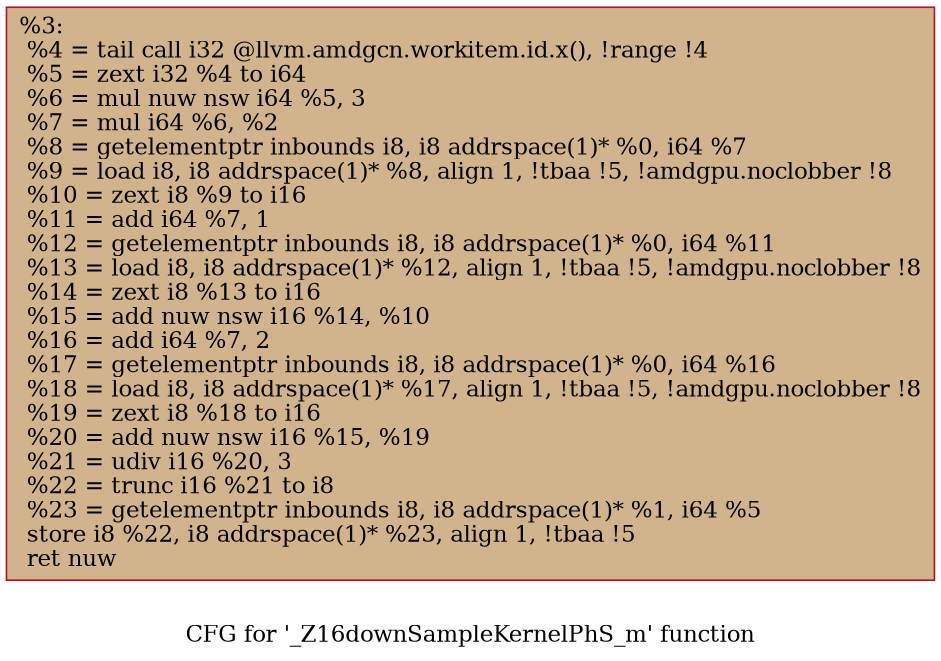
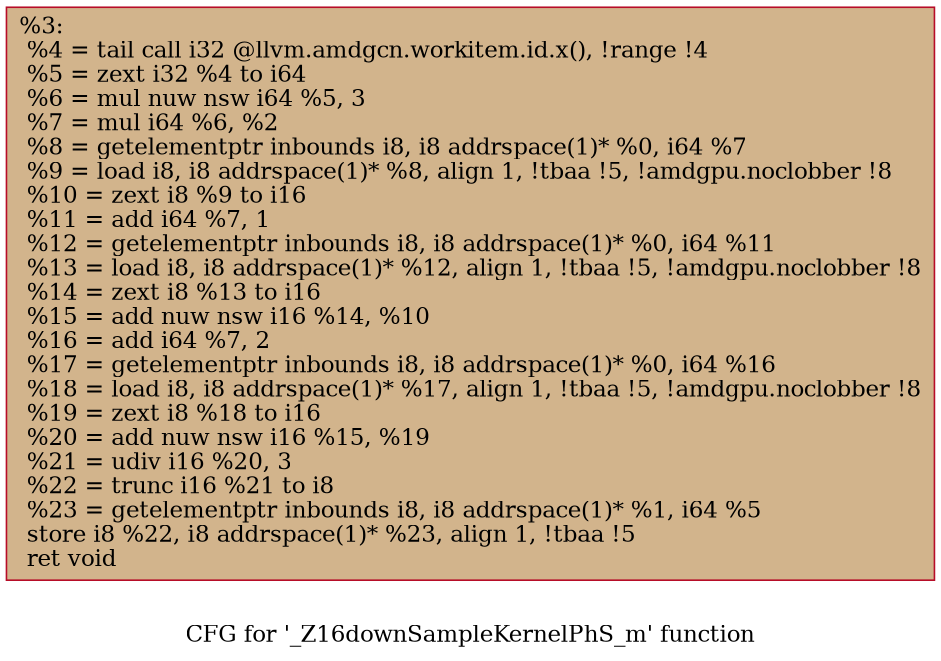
  digraph {
    label="CFG for '_Z16downSampleKernelPhS_m' function"
    rankdir=LR
-   n1 [color="#b70d28ff" fillcolor=tan label="{%3:\l  %4 = tail call i32 @llvm.amdgcn.workitem.id.x(), !range !4\l  %5 = zext i32 %4 to i64\l  %6 = mul nuw nsw i64 %5, 3\l  %7 = mul i64 %6, %2\l  %8 = getelementptr inbounds i8, i8 addrspace(1)* %0, i64 %7\l  %9 = load i8, i8 addrspace(1)* %8, align 1, !tbaa !5, !amdgpu.noclobber !8\l  %10 = zext i8 %9 to i16\l  %11 = add i64 %7, 1\l  %12 = getelementptr inbounds i8, i8 addrspace(1)* %0, i64 %11\l  %13 = load i8, i8 addrspace(1)* %12, align 1, !tbaa !5, !amdgpu.noclobber !8\l  %14 = zext i8 %13 to i16\l  %15 = add nuw nsw i16 %14, %10\l  %16 = add i64 %7, 2\l  %17 = getelementptr inbounds i8, i8 addrspace(1)* %0, i64 %16\l  %18 = load i8, i8 addrspace(1)* %17, align 1, !tbaa !5, !amdgpu.noclobber !8\l  %19 = zext i8 %18 to i16\l  %20 = add nuw nsw i16 %15, %19\l  %21 = udiv i16 %20, 3\l  %22 = trunc i16 %21 to i8\l  %23 = getelementptr inbounds i8, i8 addrspace(1)* %1, i64 %5\l  store i8 %22, i8 addrspace(1)* %23, align 1, !tbaa !5\l  ret nuw\l}" shape=record style=filled]
+   n1 [color="#b70d28ff" fillcolor=tan label="{%3:\l  %4 = tail call i32 @llvm.amdgcn.workitem.id.x(), !range !4\l  %5 = zext i32 %4 to i64\l  %6 = mul nuw nsw i64 %5, 3\l  %7 = mul i64 %6, %2\l  %8 = getelementptr inbounds i8, i8 addrspace(1)* %0, i64 %7\l  %9 = load i8, i8 addrspace(1)* %8, align 1, !tbaa !5, !amdgpu.noclobber !8\l  %10 = zext i8 %9 to i16\l  %11 = add i64 %7, 1\l  %12 = getelementptr inbounds i8, i8 addrspace(1)* %0, i64 %11\l  %13 = load i8, i8 addrspace(1)* %12, align 1, !tbaa !5, !amdgpu.noclobber !8\l  %14 = zext i8 %13 to i16\l  %15 = add nuw nsw i16 %14, %10\l  %16 = add i64 %7, 2\l  %17 = getelementptr inbounds i8, i8 addrspace(1)* %0, i64 %16\l  %18 = load i8, i8 addrspace(1)* %17, align 1, !tbaa !5, !amdgpu.noclobber !8\l  %19 = zext i8 %18 to i16\l  %20 = add nuw nsw i16 %15, %19\l  %21 = udiv i16 %20, 3\l  %22 = trunc i16 %21 to i8\l  %23 = getelementptr inbounds i8, i8 addrspace(1)* %1, i64 %5\l  store i8 %22, i8 addrspace(1)* %23, align 1, !tbaa !5\l  ret void\l}" shape=record style=filled]
  }
